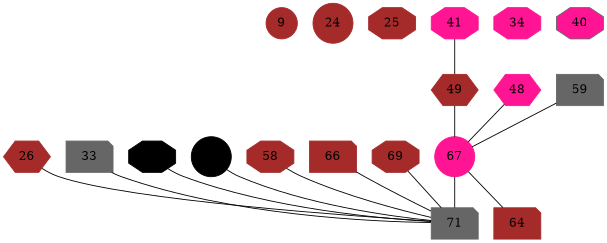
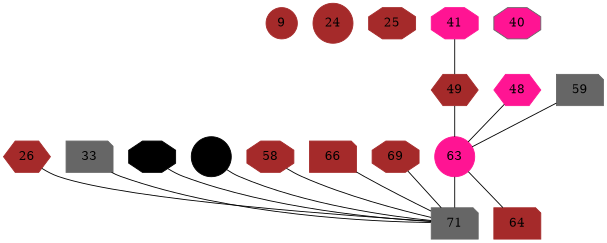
  graph {
    node [color=brown shape=octagon style=filled]
    9 [shape=circle]
    24 [shape=circle]
    25
    71 [color=gray40 shape=note super="+13+6+27+32+53+52+68+60+70+67+19+20"]
    26 [shape=hexagon]
    33 [color=gray40 shape=note]
-   34 [color=deeppink]
    37 [color=black]
    40 [color=gray40 fillcolor=deeppink]
    41 [color=deeppink super="+7"]
    49 [shape=hexagon super="+18"]
-   63 [color=deeppink shape=circle super="+29+61+54" label=67]
+   63 [color=deeppink shape=circle super="+29+61+54"]
    64 [shape=note super="+51"]
    48 [color=deeppink shape=hexagon]
    55 [color=black shape=circle super="+11"]
    58 [super="+21+35"]
    59 [color=gray40 shape=note]
    66 [shape=note]
    69 [super="+65"]
    26 -- 71
    33 -- 71
    37 -- 71
    41 -- 49
    49 -- 63 [weight=4]
    63 -- 71 [weight=16]
    63 -- 64
    48 -- 63
    55 -- 71 [weight=2]
    58 -- 71
    59 -- 63
    66 -- 71
    69 -- 71
  }
